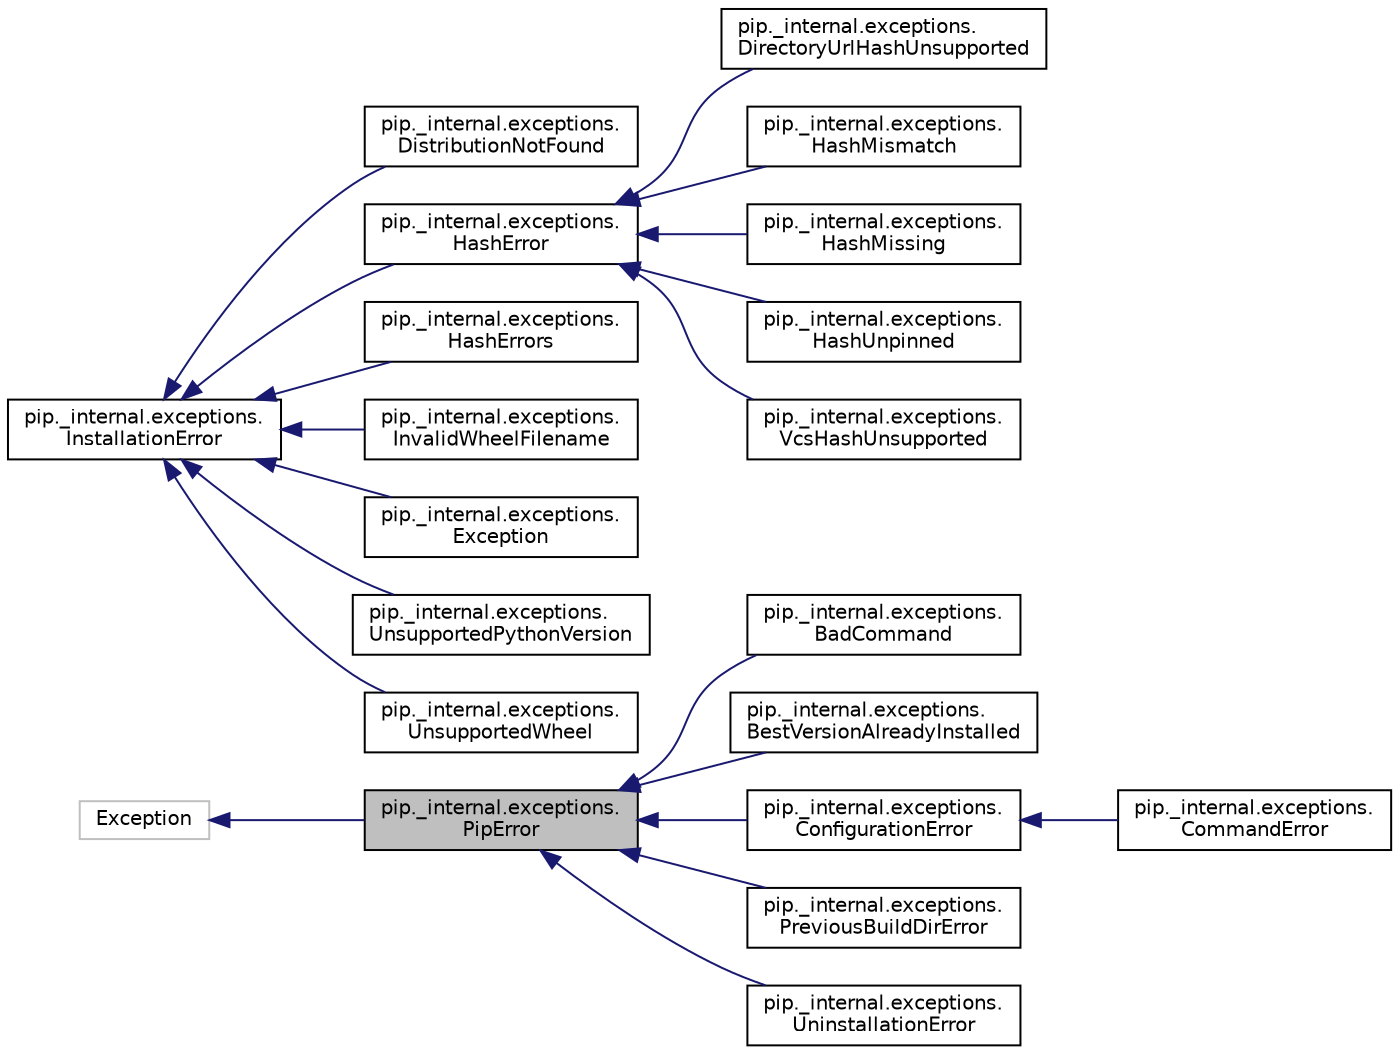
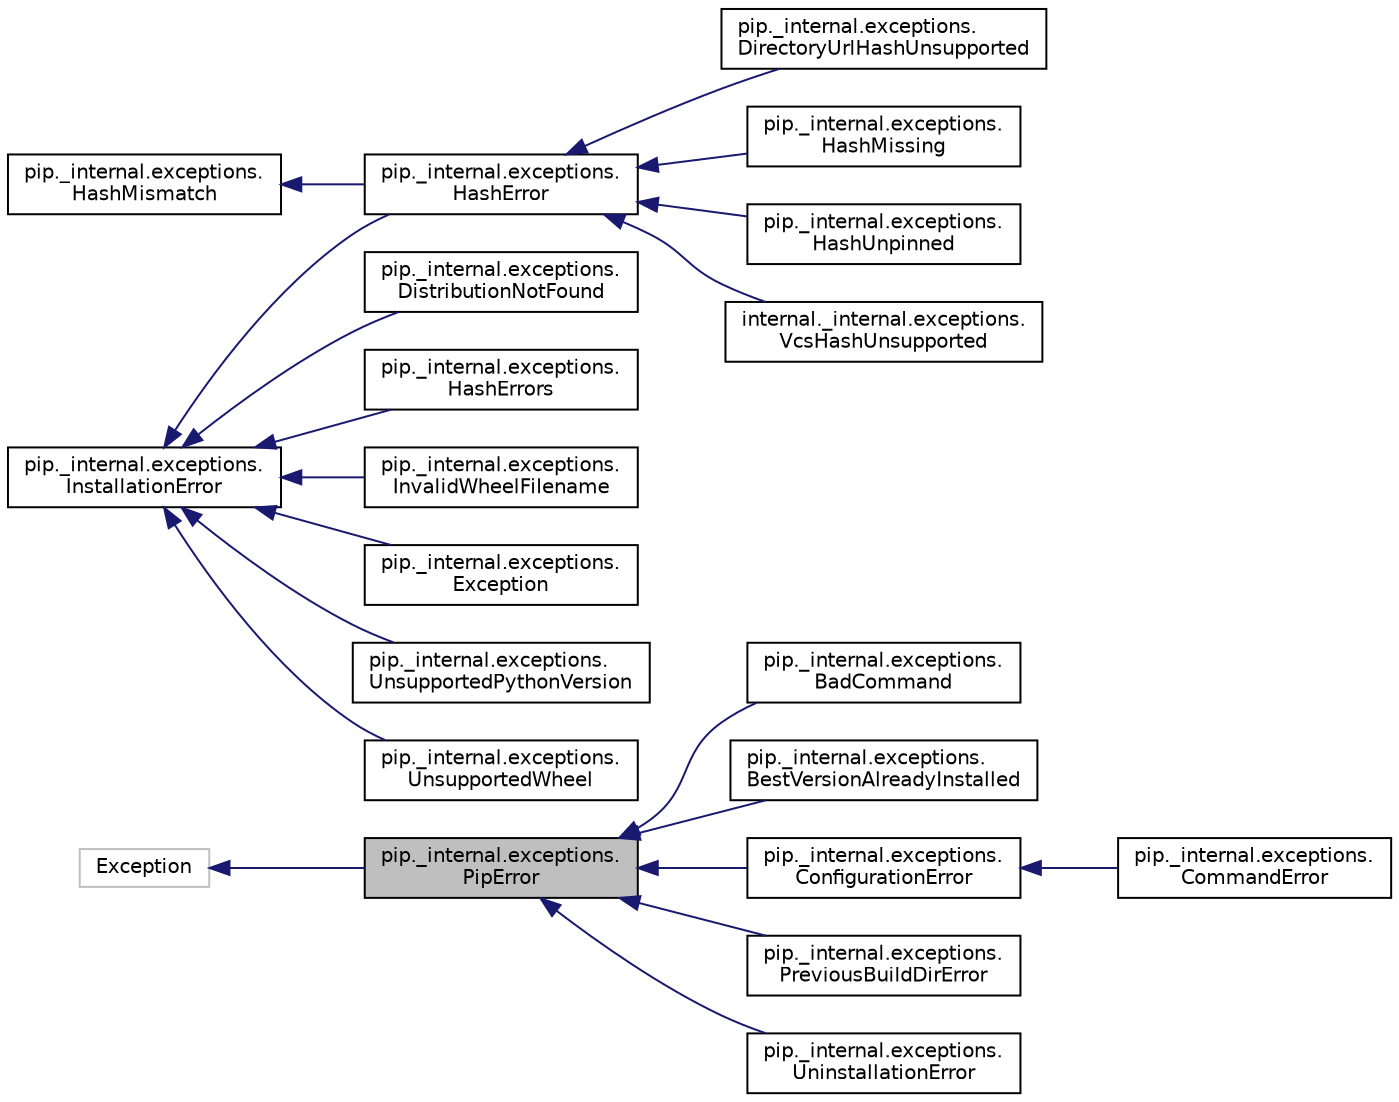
  digraph {
    rankdir=LR
    node [color=black fillcolor=white fontname=Helvetica fontsize=10 shape=record style=filled]
    edge [color=midnightblue dir=back fontname=Helvetica fontsize=10 labelfontname=Helvetica labelfontsize=10 style=solid]
    n1 [fillcolor=grey75 fontcolor=black height=0.2 label="pip._internal.exceptions.\lPipError" width=0.4]
    n2 [height=0.2 label="pip._internal.exceptions.\lBadCommand" width=0.4]
    n3 [height=0.2 label="pip._internal.exceptions.\lBestVersionAlreadyInstalled" width=0.4]
    n4 [height=0.2 label="pip._internal.exceptions.\lConfigurationError" width=0.4]
    n5 [height=0.2 label="pip._internal.exceptions.\lPreviousBuildDirError" width=0.4]
    n6 [height=0.2 label="pip._internal.exceptions.\lUninstallationError" width=0.4]
    n7 [height=0.2 label="pip._internal.exceptions.\lCommandError" width=0.4]
    n8 [height=0.2 label="pip._internal.exceptions.\lInstallationError" width=0.4]
    n9 [height=0.2 label="pip._internal.exceptions.\lDistributionNotFound" width=0.4]
    n10 [height=0.2 label="pip._internal.exceptions.\lHashError" width=0.4]
    n11 [height=0.2 label="pip._internal.exceptions.\lHashErrors" width=0.4]
    n12 [height=0.2 label="pip._internal.exceptions.\lInvalidWheelFilename" width=0.4]
    n13 [height=0.2 label="pip._internal.exceptions.\lException" width=0.4]
    n14 [height=0.2 label="pip._internal.exceptions.\lUnsupportedPythonVersion" width=0.4]
    n15 [height=0.2 label="pip._internal.exceptions.\lUnsupportedWheel" width=0.4]
    n16 [color=grey75 height=0.2 label=Exception width=0.4]
    n17 [height=0.2 label="pip._internal.exceptions.\lDirectoryUrlHashUnsupported" width=0.4]
    n18 [height=0.2 label="pip._internal.exceptions.\lHashMismatch" width=0.4]
    n19 [height=0.2 label="pip._internal.exceptions.\lHashMissing" width=0.4]
    n20 [height=0.2 label="pip._internal.exceptions.\lHashUnpinned" width=0.4]
-   n21 [height=0.2 label="pip._internal.exceptions.\lVcsHashUnsupported" width=0.4]
+   n21 [height=0.2 label="internal._internal.exceptions.\lVcsHashUnsupported" width=0.4]
    n1 -> n2
    n1 -> n3
    n1 -> n4
    n1 -> n5
    n1 -> n6
    n4 -> n7
    n8 -> n9
    n8 -> n10
    n8 -> n11
    n8 -> n12
    n8 -> n13
    n8 -> n14
    n8 -> n15
    n10 -> n17
-   n10 -> n18
+   n18 -> n10
    n10 -> n19
    n10 -> n20
    n10 -> n21
    n16 -> n1
  }
